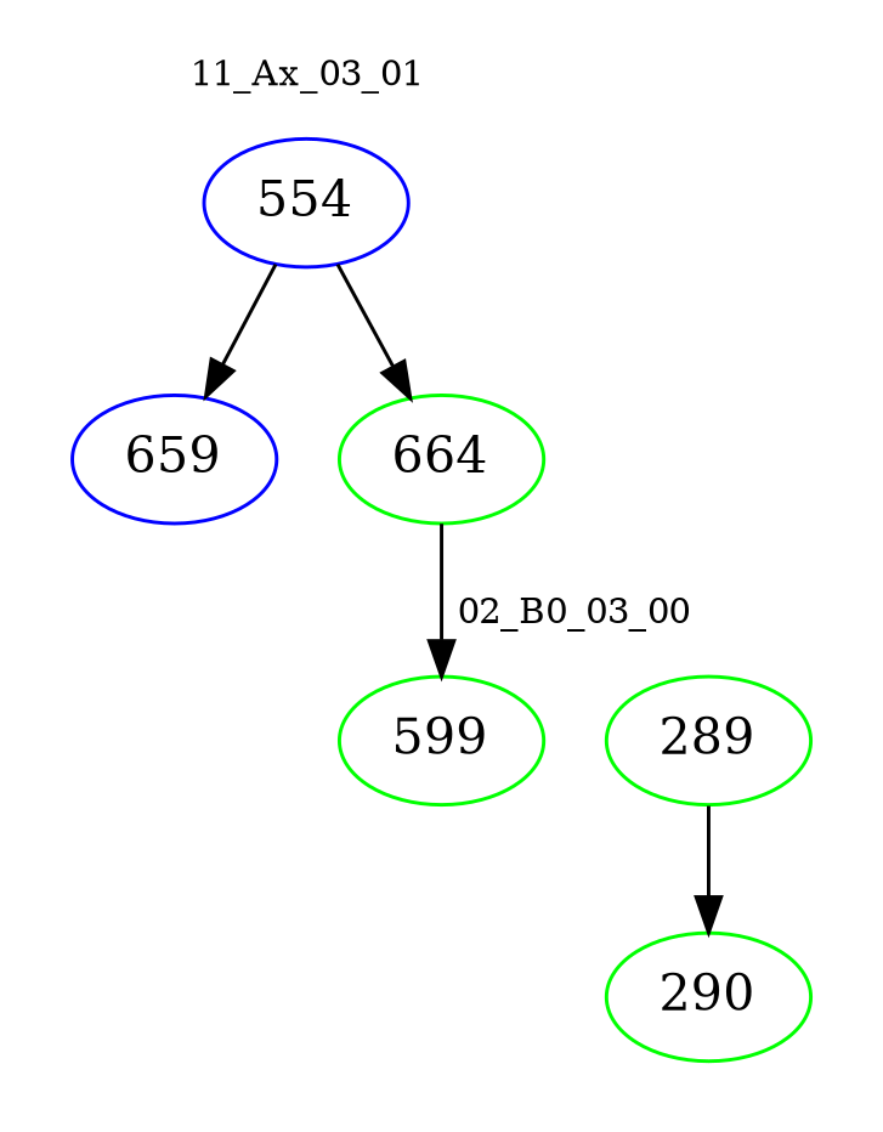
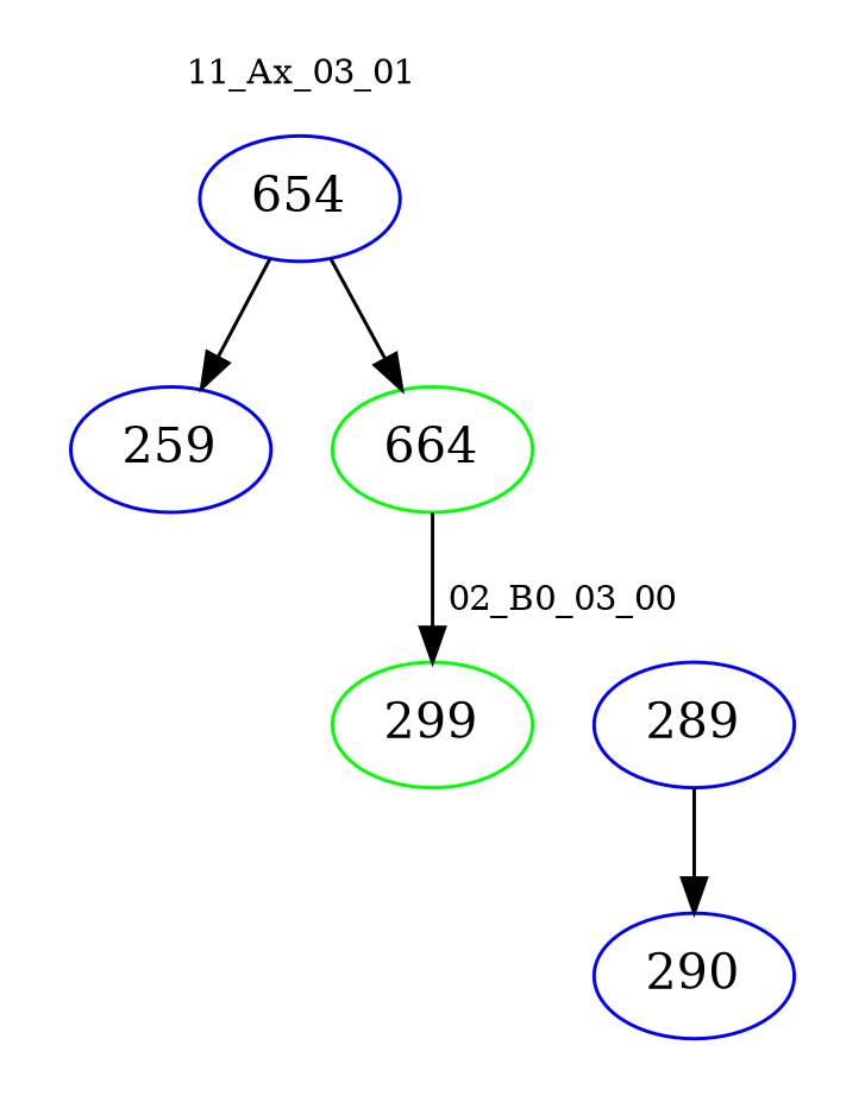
  digraph {
    node [color=blue]
    edge [color=black]
-   n1 [label=554]
-   n2 [label=659]
+   n1 [label=654]
+   n2 [label=259]
    n3 [color=green label=664]
-   n4 [color=green label=289]
-   n5 [color=green label=290]
-   n6 [color=green label=599]
+   n4 [label=289]
+   n5 [label=290]
+   n6 [color=green label=299]
    subgraph cluster_1 {
      color=white
      fontsize=10
      label="11_Ax_03_01"
      n1
      n2
      n3
    }
    subgraph cluster_2 {
      color=white
      fontsize=10
      label="02_B0_03_00"
      n4
      n5
      n6
    }
    n1 -> n2
    n1 -> n3
    n3 -> n6
    n4 -> n5
  }
